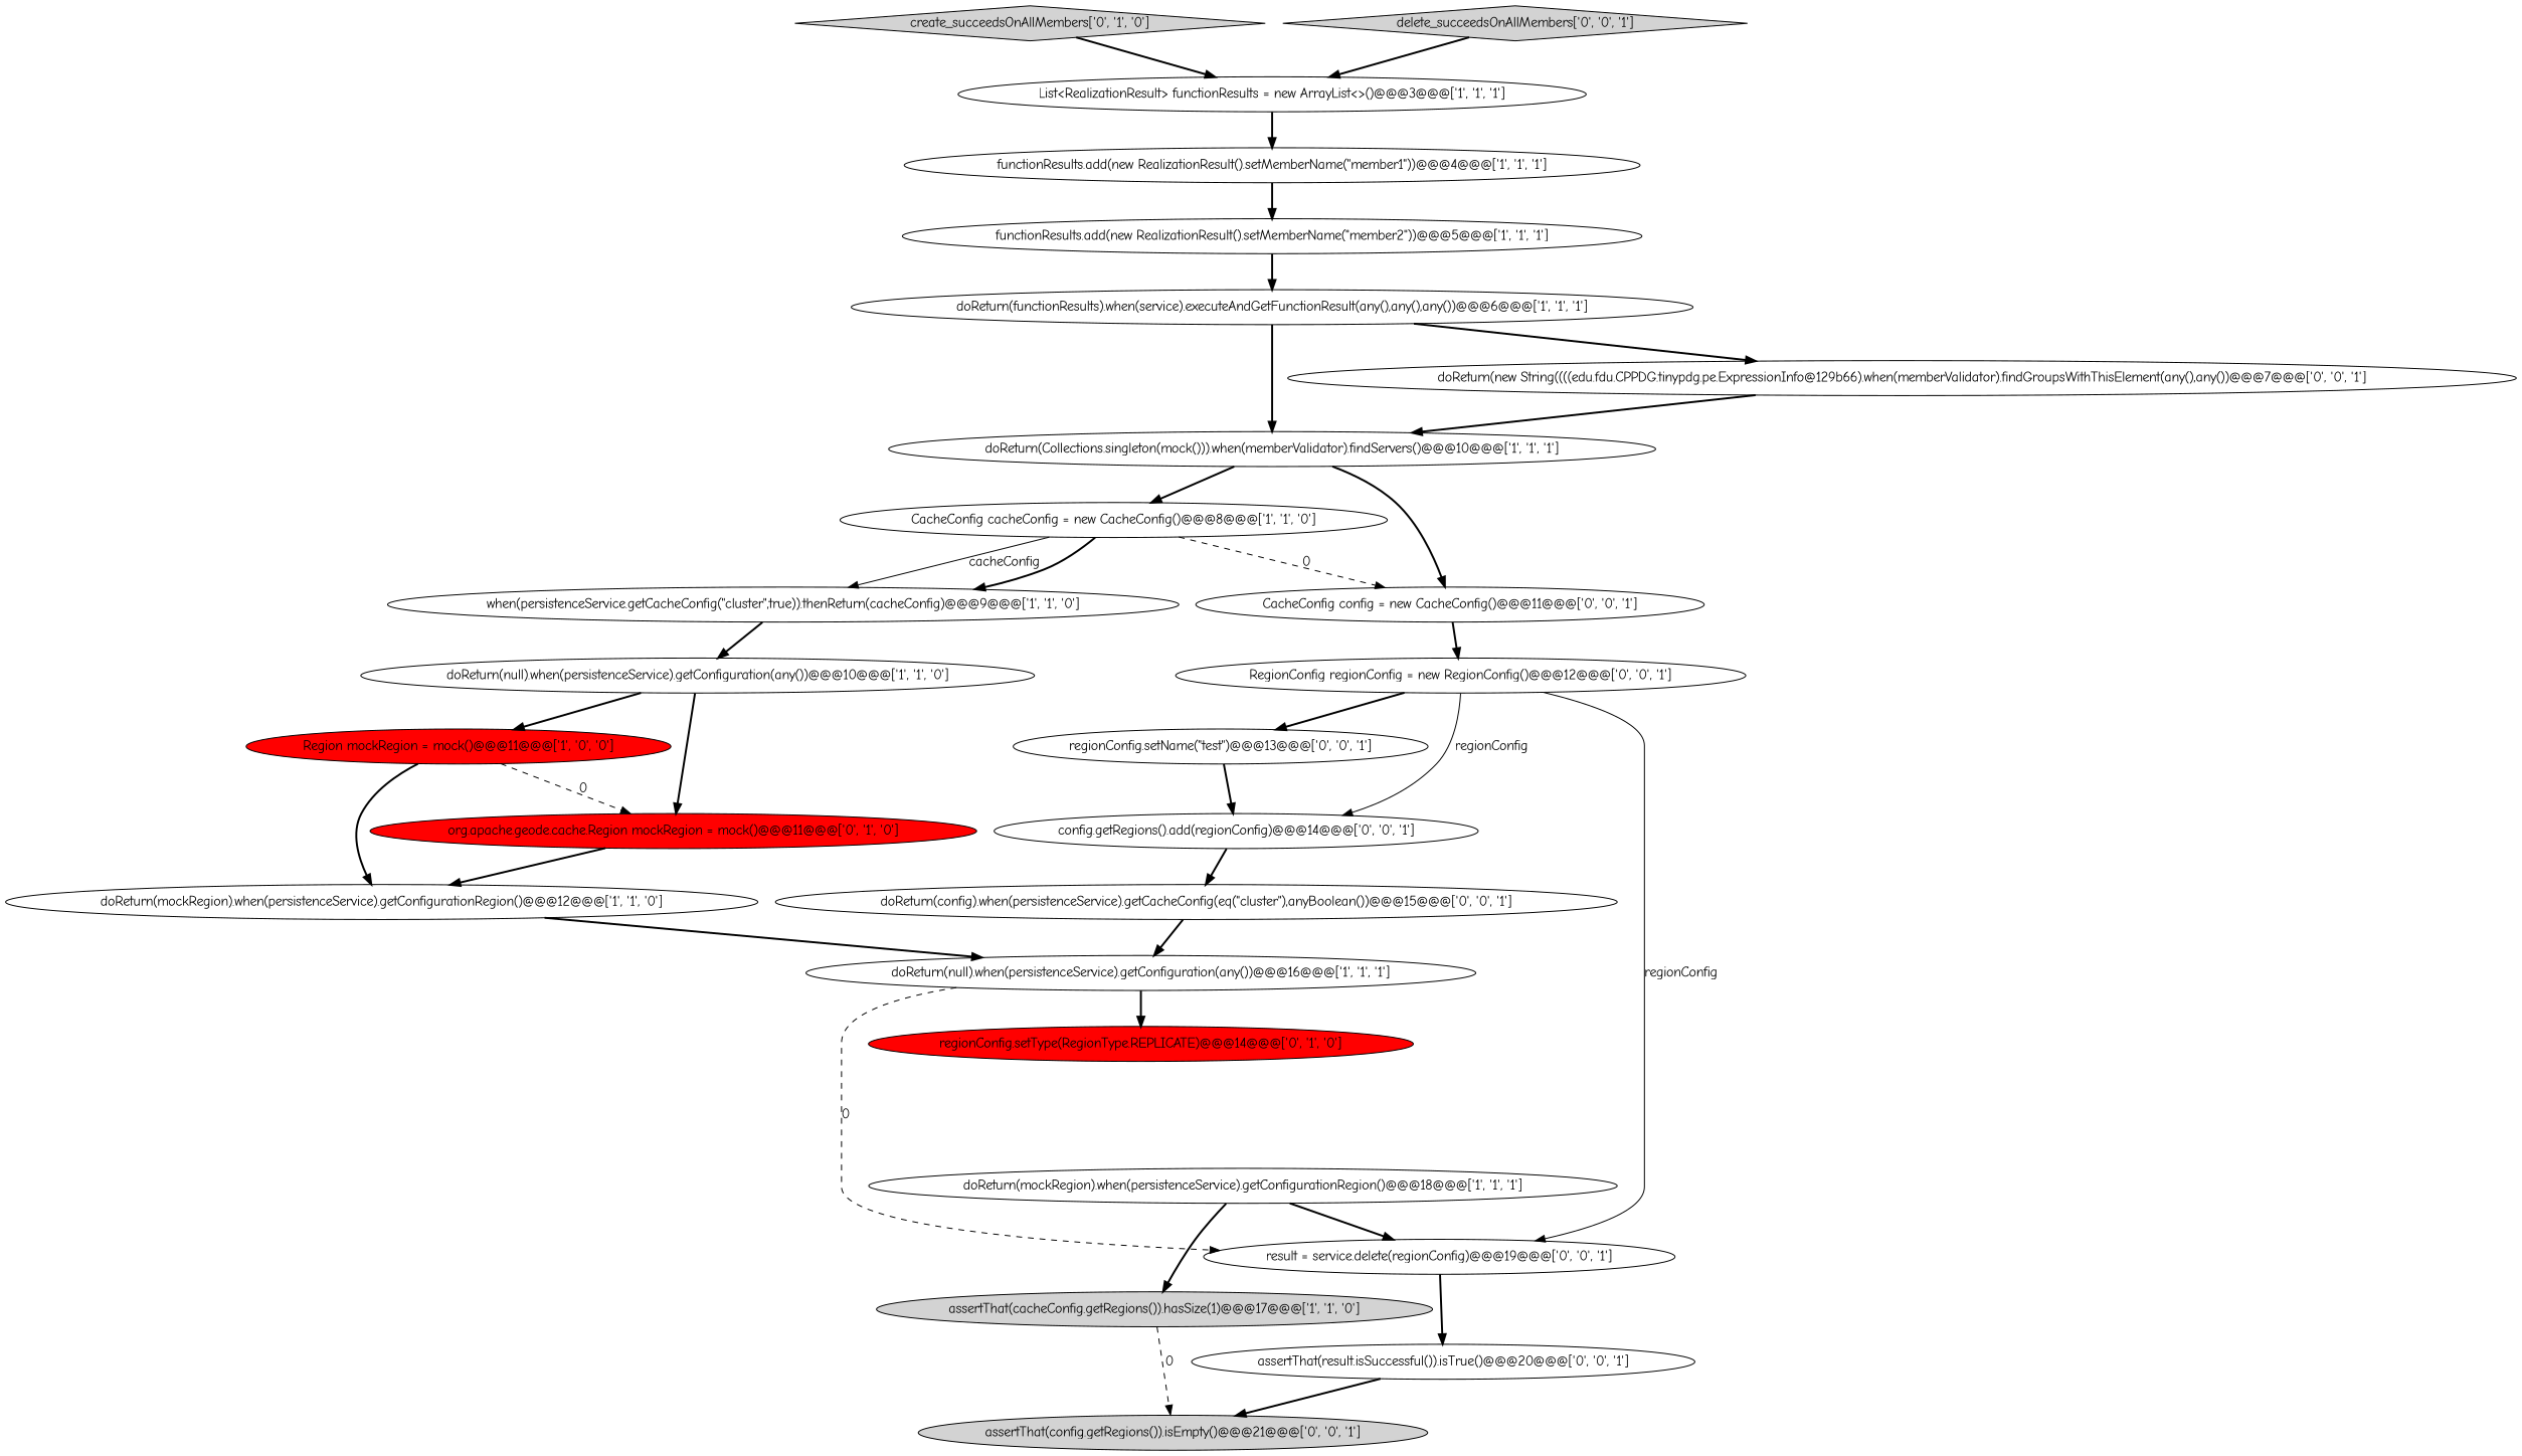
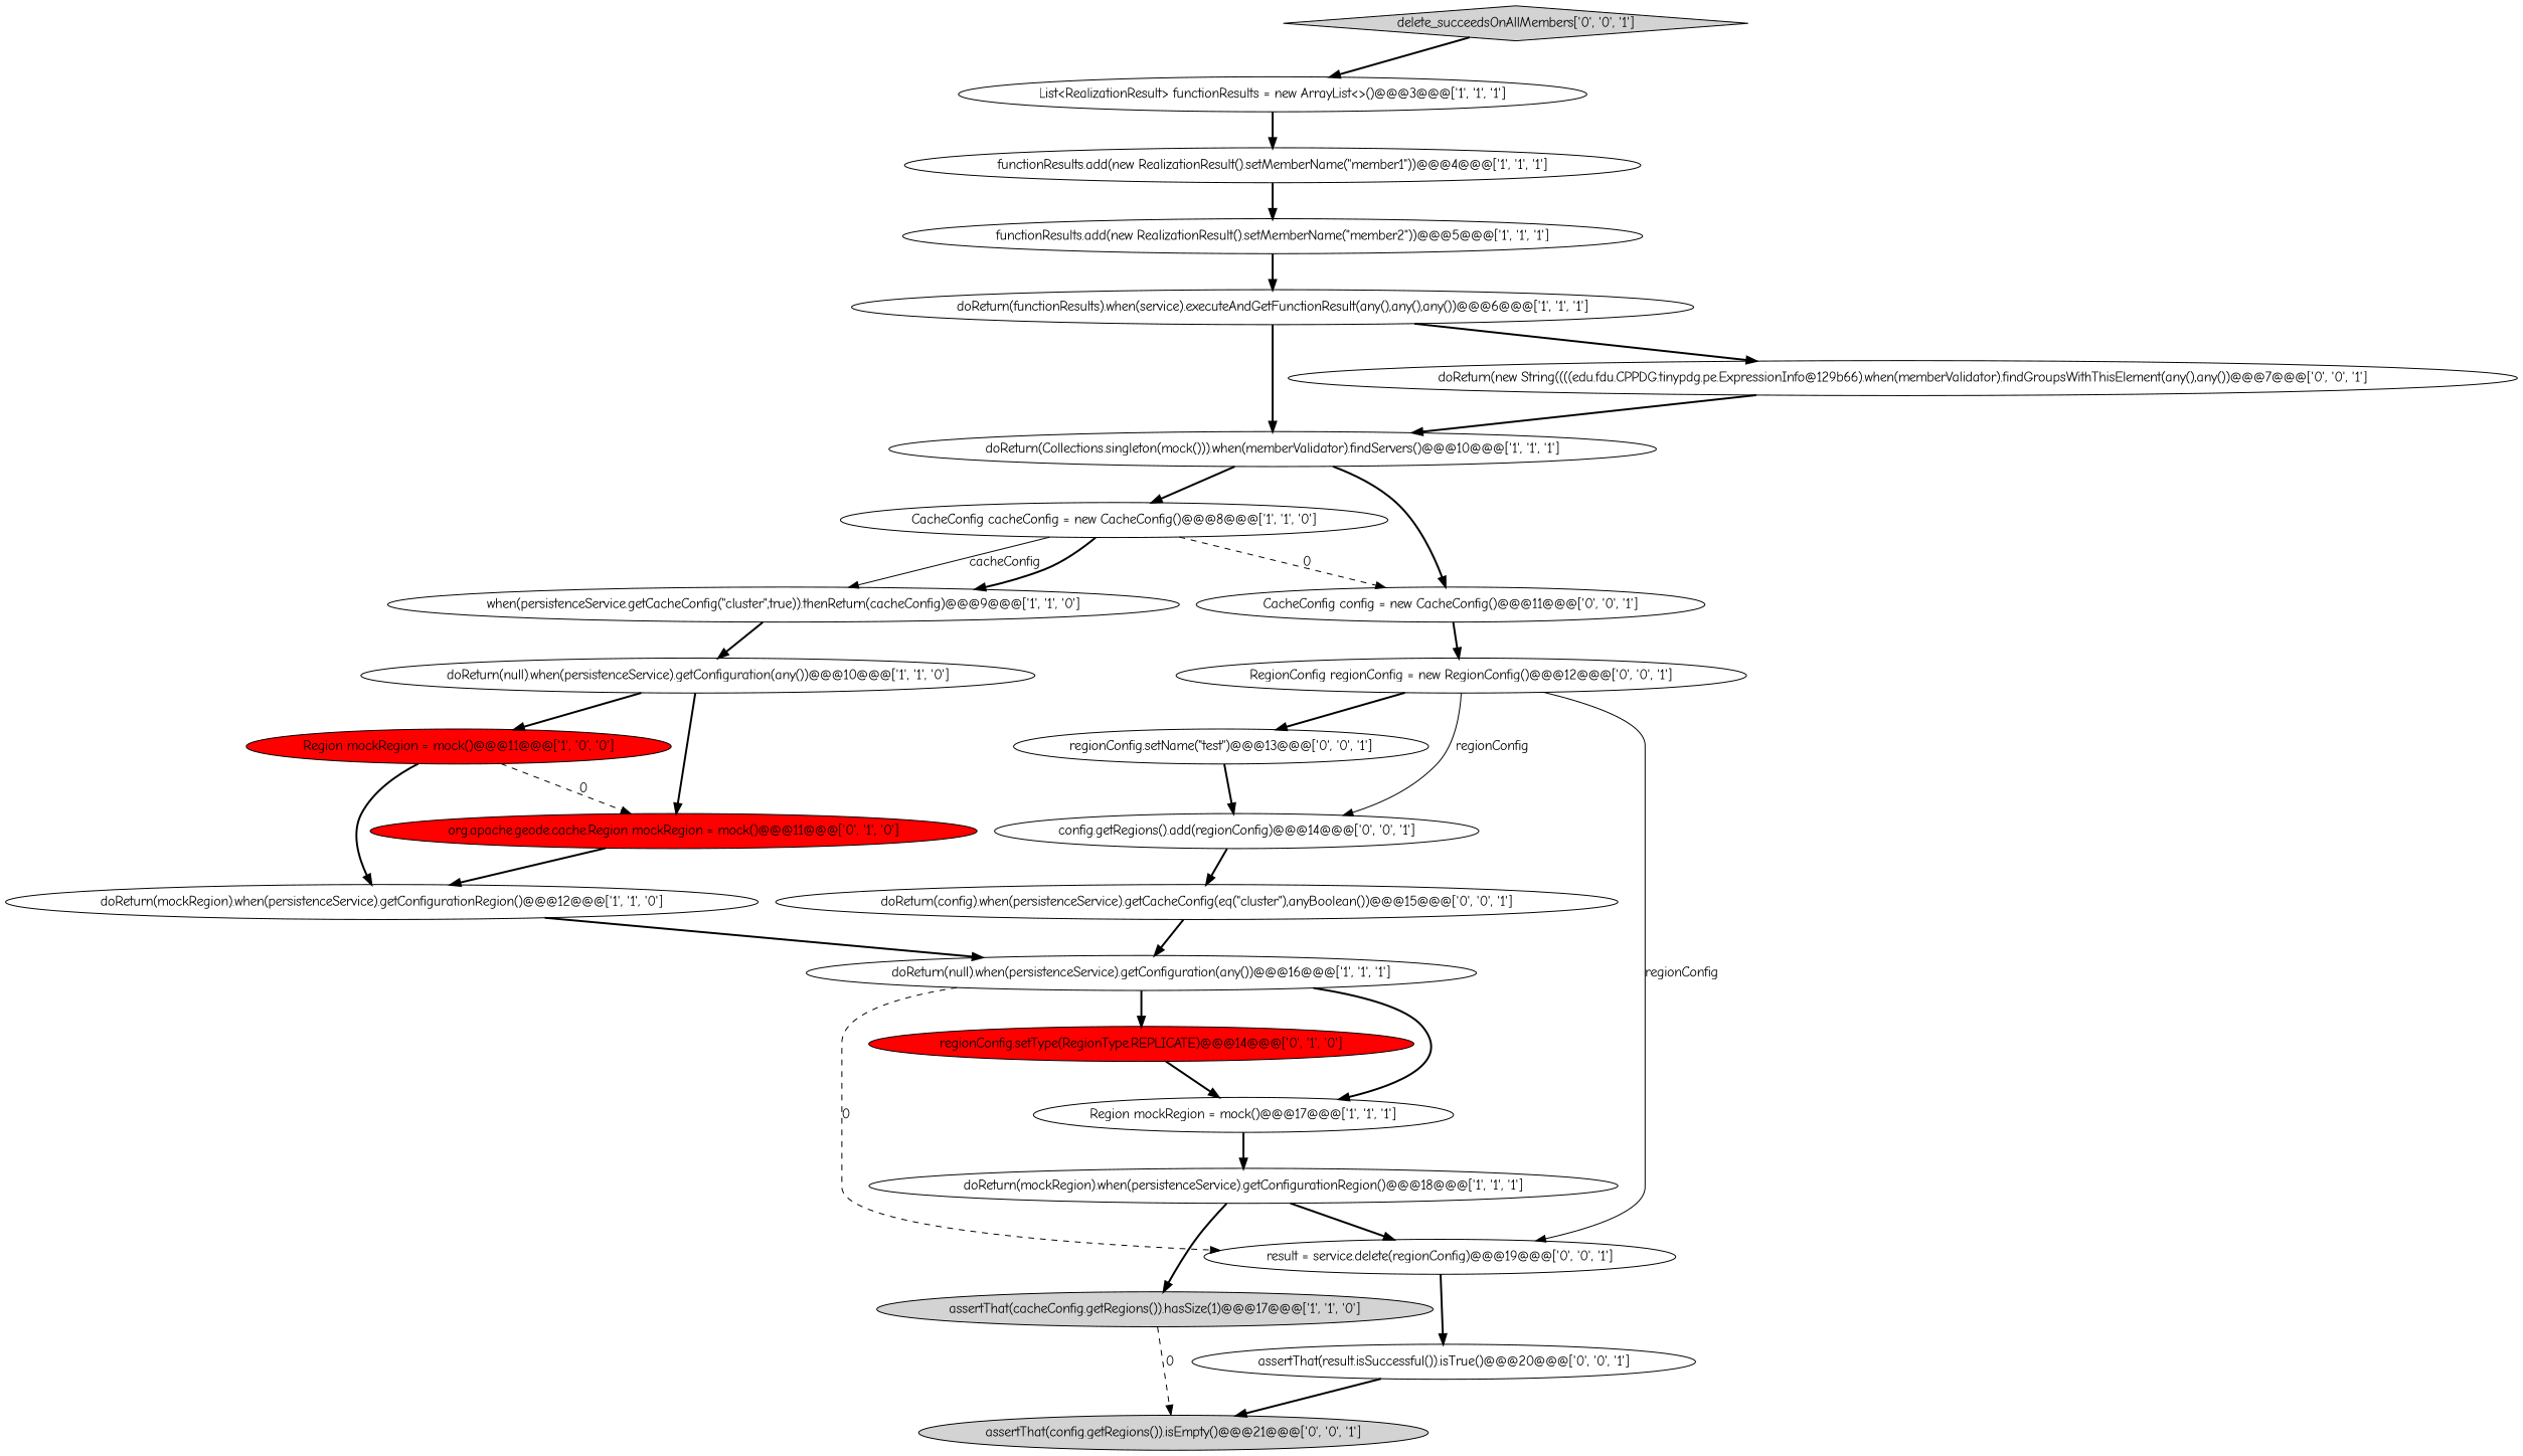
  digraph {
    fontname="Comic Neue"
    node [fillcolor=white fontname="Comic Neue" shape=ellipse style=filled]
    edge [fontname="Comic Neue" style=bold]
    n1 [label="CacheConfig cacheConfig = new CacheConfig()@@@8@@@['1', '1', '0']"]
    n2 [label="CacheConfig config = new CacheConfig()@@@11@@@['0', '0', '1']"]
    n3 [label="when(persistenceService.getCacheConfig(\"cluster\",true)).thenReturn(cacheConfig)@@@9@@@['1', '1', '0']"]
    n4 [label="RegionConfig regionConfig = new RegionConfig()@@@12@@@['0', '0', '1']"]
    n5 [label="doReturn(null).when(persistenceService).getConfiguration(any())@@@10@@@['1', '1', '0']"]
    n6 [label="doReturn(null).when(persistenceService).getConfiguration(any())@@@16@@@['1', '1', '1']"]
    n7 [fillcolor=red label="regionConfig.setType(RegionType.REPLICATE)@@@14@@@['0', '1', '0']"]
    n8 [label="result = service.delete(regionConfig)@@@19@@@['0', '0', '1']"]
+   n9 [label="Region mockRegion = mock()@@@17@@@['1', '1', '1']"]
    n10 [label="assertThat(result.isSuccessful()).isTrue()@@@20@@@['0', '0', '1']"]
    n11 [label="doReturn(mockRegion).when(persistenceService).getConfigurationRegion()@@@18@@@['1', '1', '1']"]
    n12 [label="regionConfig.setName(\"test\")@@@13@@@['0', '0', '1']"]
    n13 [label="config.getRegions().add(regionConfig)@@@14@@@['0', '0', '1']"]
    n14 [label="doReturn(config).when(persistenceService).getCacheConfig(eq(\"cluster\"),anyBoolean())@@@15@@@['0', '0', '1']"]
    n15 [label="List<RealizationResult> functionResults = new ArrayList<>()@@@3@@@['1', '1', '1']"]
    n16 [label="functionResults.add(new RealizationResult().setMemberName(\"member1\"))@@@4@@@['1', '1', '1']"]
    n17 [label="functionResults.add(new RealizationResult().setMemberName(\"member2\"))@@@5@@@['1', '1', '1']"]
    n18 [fillcolor=red label="org.apache.geode.cache.Region mockRegion = mock()@@@11@@@['0', '1', '0']"]
    n19 [label="doReturn(mockRegion).when(persistenceService).getConfigurationRegion()@@@12@@@['1', '1', '0']"]
    n20 [fillcolor=red label="Region mockRegion = mock()@@@11@@@['1', '0', '0']"]
    n21 [fillcolor=lightgray label="assertThat(cacheConfig.getRegions()).hasSize(1)@@@17@@@['1', '1', '0']"]
    n22 [fillcolor=lightgray label="assertThat(config.getRegions()).isEmpty()@@@21@@@['0', '0', '1']"]
    n23 [label="doReturn(functionResults).when(service).executeAndGetFunctionResult(any(),any(),any())@@@6@@@['1', '1', '1']"]
    n24 [label="doReturn(Collections.singleton(mock())).when(memberValidator).findServers()@@@10@@@['1', '1', '1']"]
    n25 [label="doReturn(new String((((edu.fdu.CPPDG.tinypdg.pe.ExpressionInfo@129b66).when(memberValidator).findGroupsWithThisElement(any(),any())@@@7@@@['0', '0', '1']"]
-   n26 [fillcolor=lightgray label="create_succeedsOnAllMembers['0', '1', '0']" shape=diamond]
    n27 [fillcolor=lightgray label="delete_succeedsOnAllMembers['0', '0', '1']" shape=diamond]
    n1 -> n2 [label=0 style=dashed]
    n1 -> n3 [label=cacheConfig style=solid]
    n1 -> n3
    n2 -> n4
    n3 -> n5
    n4 -> n8 [label=regionConfig style=solid]
    n4 -> n12
    n4 -> n13 [label=regionConfig style=solid]
    n5 -> n18
    n5 -> n20
    n6 -> n7
    n6 -> n8 [label=0 style=dashed]
+   n6 -> n9
+   n7 -> n9
    n8 -> n10
+   n9 -> n11
    n10 -> n22
    n11 -> n8
    n11 -> n21
    n12 -> n13
    n13 -> n14
    n14 -> n6
    n15 -> n16
    n16 -> n17
    n17 -> n23
    n18 -> n19
    n19 -> n6
    n20 -> n18 [label=0 style=dashed]
    n20 -> n19
    n21 -> n22 [label=0 style=dashed]
    n23 -> n24
    n23 -> n25
    n24 -> n1
    n24 -> n2
    n25 -> n24
-   n26 -> n15
    n27 -> n15
  }
